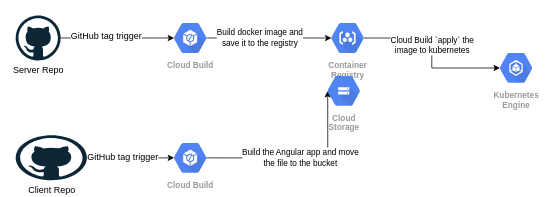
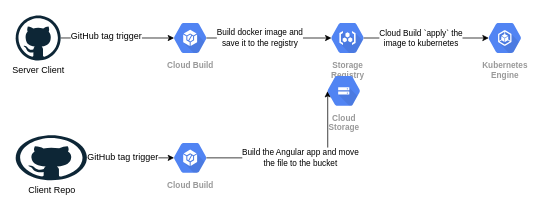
  <mxCell id="0" />
  <mxCell id="1" parent="0" />
  <mxCell id="2" style="edgeStyle=orthogonalEdgeStyle;rounded=0;orthogonalLoop=1;jettySize=auto;html=1;exitX=0.825;exitY=0.5;exitDx=0;exitDy=0;exitPerimeter=0;entryX=0.175;entryY=0.5;entryDx=0;entryDy=0;entryPerimeter=0;" edge="1" parent="1" source="6" target="16"><mxGeometry relative="1" as="geometry" /></mxCell>
  <mxCell id="3" value="Build docker image and&lt;br&gt;save it to the registry" style="edgeLabel;html=1;align=center;verticalAlign=middle;resizable=0;points=[];" vertex="1" connectable="0" parent="2"><mxGeometry x="-0.156" y="1" relative="1" as="geometry"><mxPoint as="offset" /></mxGeometry></mxCell>
  <mxCell id="4" style="edgeStyle=orthogonalEdgeStyle;rounded=0;orthogonalLoop=1;jettySize=auto;html=1;entryX=0.175;entryY=0.5;entryDx=0;entryDy=0;entryPerimeter=0;" edge="1" parent="1" source="7" target="6"><mxGeometry relative="1" as="geometry" /></mxCell>
  <mxCell id="5" value="&lt;span style=&quot;font-size: 12px&quot;&gt;GitHub tag trigger&lt;/span&gt;" style="edgeLabel;html=1;align=center;verticalAlign=middle;resizable=0;points=[];" vertex="1" connectable="0" parent="4"><mxGeometry x="-0.143" y="3" relative="1" as="geometry"><mxPoint x="-5" as="offset" /></mxGeometry></mxCell>
  <mxCell id="6" value="Cloud Build" style="html=1;fillColor=#5184F3;strokeColor=none;verticalAlign=top;labelPosition=center;verticalLabelPosition=bottom;align=center;spacingTop=-6;fontSize=11;fontStyle=1;fontColor=#999999;shape=mxgraph.gcp2.hexIcon;prIcon=container_builder" vertex="1" parent="1"><mxGeometry x="220" y="21" width="66" height="58.5" as="geometry" /></mxCell>
- <mxCell id="7" value="Server Repo" style="dashed=0;outlineConnect=0;html=1;align=center;labelPosition=center;verticalLabelPosition=bottom;verticalAlign=top;shape=mxgraph.weblogos.github" vertex="1" parent="1"><mxGeometry x="20" y="20.2" width="60" height="60" as="geometry" /></mxCell>
+ <mxCell id="7" value="Server Client" style="dashed=0;outlineConnect=0;html=1;align=center;labelPosition=center;verticalLabelPosition=bottom;verticalAlign=top;shape=mxgraph.weblogos.github" vertex="1" parent="1"><mxGeometry x="20" y="20.2" width="60" height="60" as="geometry" /></mxCell>
  <mxCell id="8" value="Client Repo" style="dashed=0;outlineConnect=0;html=1;align=center;labelPosition=center;verticalLabelPosition=bottom;verticalAlign=top;shape=mxgraph.weblogos.github" vertex="1" parent="1"><mxGeometry x="20" y="180.2" width="95" height="60" as="geometry" /></mxCell>
  <mxCell id="9" style="edgeStyle=orthogonalEdgeStyle;rounded=0;orthogonalLoop=1;jettySize=auto;html=1;exitX=0.825;exitY=0.5;exitDx=0;exitDy=0;exitPerimeter=0;entryX=0.175;entryY=0.5;entryDx=0;entryDy=0;entryPerimeter=0;" edge="1" parent="1" source="13" target="18"><mxGeometry relative="1" as="geometry"><mxPoint x="441.55" y="210.25" as="targetPoint" /></mxGeometry></mxCell>
  <mxCell id="10" value="Build the Angular app and move&lt;br&gt;the file to the bucket" style="edgeLabel;html=1;align=center;verticalAlign=middle;resizable=0;points=[];" vertex="1" connectable="0" parent="9"><mxGeometry x="-0.003" relative="1" as="geometry"><mxPoint y="-1" as="offset" /></mxGeometry></mxCell>
  <mxCell id="11" style="edgeStyle=orthogonalEdgeStyle;rounded=0;orthogonalLoop=1;jettySize=auto;html=1;entryX=0.175;entryY=0.5;entryDx=0;entryDy=0;entryPerimeter=0;" edge="1" parent="1" source="8" target="13"><mxGeometry relative="1" as="geometry" /></mxCell>
  <mxCell id="12" value="&lt;span style=&quot;font-size: 12px&quot;&gt;GitHub tag trigger&lt;/span&gt;" style="edgeLabel;html=1;align=center;verticalAlign=middle;resizable=0;points=[];" vertex="1" connectable="0" parent="11"><mxGeometry x="-0.077" y="1" relative="1" as="geometry"><mxPoint x="-6" as="offset" /></mxGeometry></mxCell>
  <mxCell id="13" value="Cloud Build" style="html=1;fillColor=#5184F3;strokeColor=none;verticalAlign=top;labelPosition=center;verticalLabelPosition=bottom;align=center;spacingTop=-6;fontSize=11;fontStyle=1;fontColor=#999999;shape=mxgraph.gcp2.hexIcon;prIcon=container_builder" vertex="1" parent="1"><mxGeometry x="220" y="181" width="66" height="58.5" as="geometry" /></mxCell>
  <mxCell id="14" style="edgeStyle=orthogonalEdgeStyle;rounded=0;orthogonalLoop=1;jettySize=auto;html=1;exitX=0.825;exitY=0.5;exitDx=0;exitDy=0;exitPerimeter=0;entryX=0.175;entryY=0.5;entryDx=0;entryDy=0;entryPerimeter=0;" edge="1" parent="1" source="16" target="17"><mxGeometry relative="1" as="geometry" /></mxCell>
  <mxCell id="15" value="Cloud Build `apply` the&lt;br&gt;image to kubernetes" style="edgeLabel;html=1;align=center;verticalAlign=middle;resizable=0;points=[];" vertex="1" connectable="0" parent="14"><mxGeometry x="-0.096" relative="1" as="geometry"><mxPoint as="offset" /></mxGeometry></mxCell>
- <mxCell id="16" value="Container&#10;Registry" style="html=1;fillColor=#5184F3;strokeColor=none;verticalAlign=top;labelPosition=center;verticalLabelPosition=bottom;align=center;spacingTop=-6;fontSize=11;fontStyle=1;fontColor=#999999;shape=mxgraph.gcp2.hexIcon;prIcon=container_registry" vertex="1" parent="1"><mxGeometry x="430" y="21" width="66" height="58.5" as="geometry" /></mxCell>
- <mxCell id="17" value="Kubernetes&#10;Engine" style="html=1;fillColor=#5184F3;strokeColor=none;verticalAlign=top;labelPosition=center;verticalLabelPosition=bottom;align=center;spacingTop=-6;fontSize=11;fontStyle=1;fontColor=#999999;shape=mxgraph.gcp2.hexIcon;prIcon=container_engine" vertex="1" parent="1"><mxGeometry x="655" y="61" width="66" height="58.5" as="geometry" /></mxCell>
+ <mxCell id="16" value="Storage&#10;Registry" style="html=1;fillColor=#5184F3;strokeColor=none;verticalAlign=top;labelPosition=center;verticalLabelPosition=bottom;align=center;spacingTop=-6;fontSize=11;fontStyle=1;fontColor=#999999;shape=mxgraph.gcp2.hexIcon;prIcon=container_registry" vertex="1" parent="1"><mxGeometry x="430" y="21" width="66" height="58.5" as="geometry" /></mxCell>
+ <mxCell id="17" value="Kubernetes&#10;Engine" style="html=1;fillColor=#5184F3;strokeColor=none;verticalAlign=top;labelPosition=center;verticalLabelPosition=bottom;align=center;spacingTop=-6;fontSize=11;fontStyle=1;fontColor=#999999;shape=mxgraph.gcp2.hexIcon;prIcon=container_engine" vertex="1" parent="1"><mxGeometry x="640" y="21" width="66" height="58.5" as="geometry" /></mxCell>
  <mxCell id="18" value="Cloud&#10;Storage" style="html=1;fillColor=#5184F3;strokeColor=none;verticalAlign=top;labelPosition=center;verticalLabelPosition=bottom;align=center;spacingTop=-6;fontSize=11;fontStyle=1;fontColor=#999999;shape=mxgraph.gcp2.hexIcon;prIcon=cloud_storage" vertex="1" parent="1"><mxGeometry x="425" y="91.7" width="66" height="58.5" as="geometry" /></mxCell>
